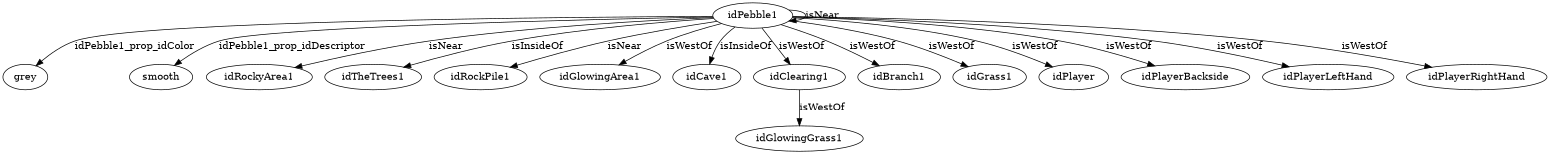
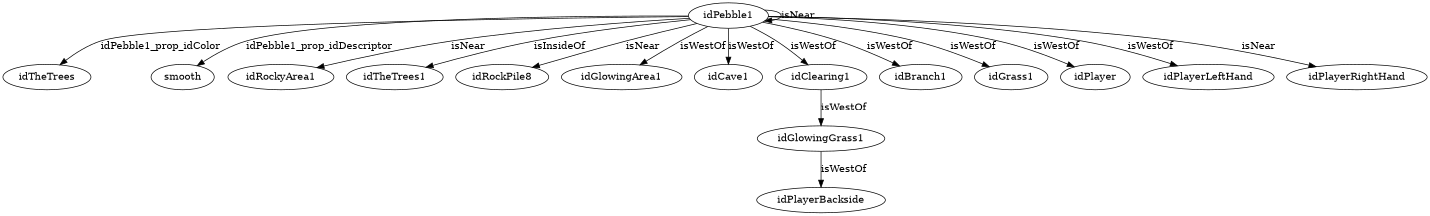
  digraph {
    node [node_type=entity_node]
    edge [edge_type=relationship]
    idPebble1
-   grey [node_type=property_node]
+   grey [node_type=property_node label=idTheTrees]
    smooth [node_type=property_node]
    idRockyArea1
    idTheTrees1
-   idRockPile1
+   idRockPile1 [label=idRockPile8]
    idGlowingArea1
    idCave1
    idClearing1
    idBranch1
    idGrass1
    idPlayer
    idPlayerBackside
    idPlayerLeftHand
    idPlayerRightHand
    idGlowingGrass1
    idPebble1 -> idPebble1 [label=isNear]
    idPebble1 -> grey [edge_type=property label=idPebble1_prop_idColor]
    idPebble1 -> smooth [edge_type=property label=idPebble1_prop_idDescriptor]
    idPebble1 -> idRockyArea1 [label=isNear]
    idPebble1 -> idTheTrees1 [label=isInsideOf]
    idPebble1 -> idRockPile1 [label=isNear]
    idPebble1 -> idGlowingArea1 [label=isWestOf]
-   idPebble1 -> idCave1 [label=isInsideOf]
+   idPebble1 -> idCave1 [label=isWestOf]
    idPebble1 -> idClearing1 [label=isWestOf]
    idPebble1 -> idBranch1 [label=isWestOf]
    idPebble1 -> idGrass1 [label=isWestOf]
    idPebble1 -> idPlayer [label=isWestOf]
-   idPebble1 -> idPlayerBackside [label=isWestOf]
+   idGlowingGrass1 -> idPlayerBackside [label=isWestOf]
    idPebble1 -> idPlayerLeftHand [label=isWestOf]
-   idPebble1 -> idPlayerRightHand [label=isWestOf]
+   idPebble1 -> idPlayerRightHand [label=isNear]
    idClearing1 -> idGlowingGrass1 [label=isWestOf]
  }
